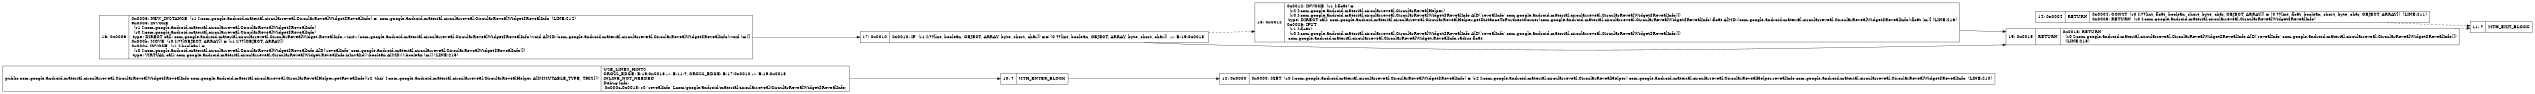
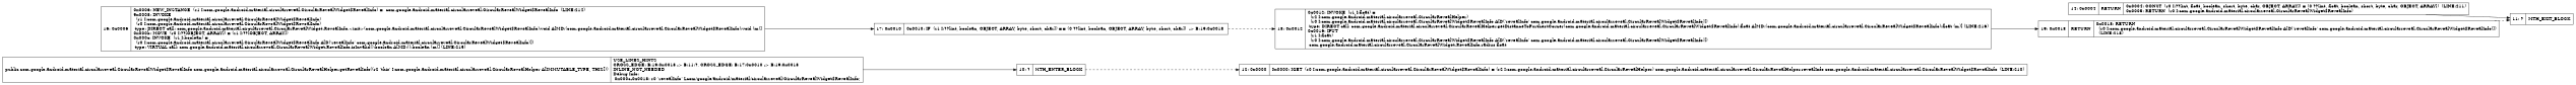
  digraph {
    rankdir=LR
    node [shape=record]
    n1 [label="{10\:\ ?|MTH_ENTER_BLOCK\l}"]
    n2 [label="{12\:\ 0x0000|0x0000: IGET  (r0 I:com.google.android.material.circularreveal.CircularRevealWidget$RevealInfo) = (r2 I:com.google.android.material.circularreveal.CircularRevealHelper) com.google.android.material.circularreveal.CircularRevealHelper.revealInfo com.google.android.material.circularreveal.CircularRevealWidget$RevealInfo  (LINE:210)\l}"]
    n3 [label="{14\:\ 0x0004|RETURN\l|0x0004: CONST  (r0 I:??[int, float, boolean, short, byte, char, OBJECT, ARRAY]) = (0 ??[int, float, boolean, short, byte, char, OBJECT, ARRAY])  (LINE:211)\l0x0005: RETURN  (r0 I:com.google.android.material.circularreveal.CircularRevealWidget$RevealInfo) \l}"]
    n4 [label="{11\:\ ?|MTH_EXIT_BLOCK\l}"]
    n5 [label="{16\:\ 0x0006|0x0006: NEW_INSTANCE  (r1 I:com.google.android.material.circularreveal.CircularRevealWidget$RevealInfo) =  com.google.android.material.circularreveal.CircularRevealWidget$RevealInfo  (LINE:214)\l9x0008: INVOKE  \l  (r1 I:com.google.android.material.circularreveal.CircularRevealWidget$RevealInfo)\l  (r0 I:com.google.android.material.circularreveal.CircularRevealWidget$RevealInfo)\l type: DIRECT call: com.google.android.material.circularreveal.CircularRevealWidget.RevealInfo.\<init\>(com.google.android.material.circularreveal.CircularRevealWidget$RevealInfo):void A[MD:(com.google.android.material.circularreveal.CircularRevealWidget$RevealInfo):void (m)]\l0x000b: MOVE  (r0 I:??[OBJECT, ARRAY]) = (r1 I:??[OBJECT, ARRAY]) \l0x000c: INVOKE  (r1 I:boolean) = \l  (r0 I:com.google.android.material.circularreveal.CircularRevealWidget$RevealInfo A[D('revealInfo' com.google.android.material.circularreveal.CircularRevealWidget$RevealInfo)])\l type: VIRTUAL call: com.google.android.material.circularreveal.CircularRevealWidget.RevealInfo.isInvalid():boolean A[MD:():boolean (m)] (LINE:215)\l}"]
    n6 [label="{17\:\ 0x0010|0x0010: IF  (r1 I:??[int, boolean, OBJECT, ARRAY, byte, short, char]) == (0 ??[int, boolean, OBJECT, ARRAY, byte, short, char])  \-\> B:19:0x0018 \l}"]
-   n7 [label="{18\:\ 0x0012|0x0012: INVOKE  (r1 I:float) = \l  (r2 I:com.google.android.material.circularreveal.CircularRevealHelper)\l  (r0 I:com.google.android.material.circularreveal.CircularRevealWidget$RevealInfo A[D('revealInfo' com.google.android.material.circularreveal.CircularRevealWidget$RevealInfo)])\l type: DIRECT call: com.google.android.material.circularreveal.CircularRevealHelper.getDistanceToFurthestCorner(com.google.android.material.circularreveal.CircularRevealWidget$RevealInfo):float A[MD:(com.google.android.material.circularreveal.CircularRevealWidget$RevealInfo):float (m)] (LINE:216)\l0x0026: IPUT  \l  (r1 I:float)\l  (r0 I:com.google.android.material.circularreveal.CircularRevealWidget$RevealInfo A[D('revealInfo' com.google.android.material.circularreveal.CircularRevealWidget$RevealInfo)])\l com.google.android.material.circularreveal.CircularRevealWidget.RevealInfo.radius float \l}"]
+   n7 [label="{18\:\ 0x0012|0x0012: INVOKE  (r1 I:float) = \l  (r2 I:com.google.android.material.circularreveal.CircularRevealHelper)\l  (r0 I:com.google.android.material.circularreveal.CircularRevealWidget$RevealInfo A[D('revealInfo' com.google.android.material.circularreveal.CircularRevealWidget$RevealInfo)])\l type: DIRECT call: com.google.android.material.circularreveal.CircularRevealHelper.getDistanceToFurthestCorner(com.google.android.material.circularreveal.CircularRevealWidget$RevealInfo):float A[MD:(com.google.android.material.circularreveal.CircularRevealWidget$RevealInfo):float (m)] (LINE:216)\l0x0016: IPUT  \l  (r1 I:float)\l  (r0 I:com.google.android.material.circularreveal.CircularRevealWidget$RevealInfo A[D('revealInfo' com.google.android.material.circularreveal.CircularRevealWidget$RevealInfo)])\l com.google.android.material.circularreveal.CircularRevealWidget.RevealInfo.radius float \l}"]
    n8 [label="{19\:\ 0x0018|RETURN\l|0x0018: RETURN  \l  (r0 I:com.google.android.material.circularreveal.CircularRevealWidget$RevealInfo A[D('revealInfo' com.google.android.material.circularreveal.CircularRevealWidget$RevealInfo)])\l  (LINE:218)\l}"]
    n9 [label="{public com.google.android.material.circularreveal.CircularRevealWidget$RevealInfo com.google.android.material.circularreveal.CircularRevealHelper.getRevealInfo((r2 'this' I:com.google.android.material.circularreveal.CircularRevealHelper A[IMMUTABLE_TYPE, THIS]))  | USE_LINES_HINTS\lCROSS_EDGE: B:19:0x0018 \-\> B:11:?, CROSS_EDGE: B:17:0x0010 \-\> B:19:0x0018\lINLINE_NOT_NEEDED\lDebug Info:\l  0x000c\-0x0018: r0 'revealInfo' Lcom\/google\/android\/material\/circularreveal\/CircularRevealWidget$RevealInfo;\l}"]
-   n1 -> n2
-   n3 -> n4 [style=dashed]
+   n1 -> n2 [style=dashed]
+   n3 -> n4
    n5 -> n6
    n6 -> n7 [style=dashed]
-   n6 -> n8
    n7 -> n8
    n8 -> n4 [style=dashed]
    n9 -> n1
  }
